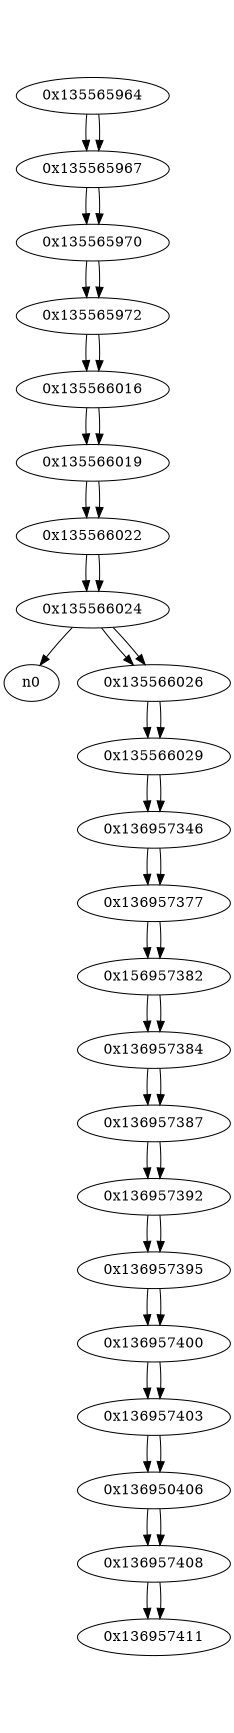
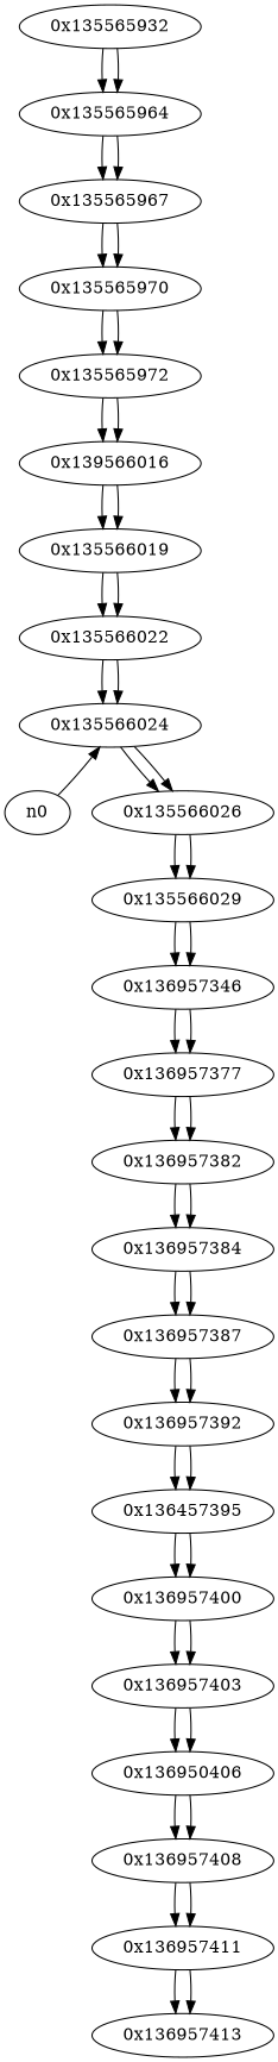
  digraph {
+   n2 [label="0x135565932"]
    n3 [label="0x135565964"]
    n4 [label="0x135565967"]
    n5 [label="0x135565970"]
    n6 [label="0x135565972"]
-   n7 [label="0x135566016"]
+   n7 [label="0x139566016"]
    n8 [label="0x135566019"]
    n9 [label="0x135566022"]
    n10 [label="0x135566024"]
    n0
    n11 [label="0x135566026"]
    n12 [label="0x135566029"]
    n13 [label="0x136957346"]
    n14 [label="0x136957377"]
-   n15 [label="0x156957382"]
+   n15 [label="0x136957382"]
    n16 [label="0x136957384"]
    n17 [label="0x136957387"]
    n18 [label="0x136957392"]
-   n19 [label="0x136957395"]
+   n19 [label="0x136457395"]
    n20 [label="0x136957400"]
    n21 [label="0x136957403"]
    n22 [label="0x136950406"]
    n23 [label="0x136957408"]
    n24 [label="0x136957411"]
+   n25 [label="0x136957413"]
+   n2 -> n3
+   n2 -> n3
    n3 -> n4
    n3 -> n4
    n4 -> n5
    n4 -> n5
    n5 -> n6
    n5 -> n6
    n6 -> n7
    n6 -> n7
    n7 -> n8
    n7 -> n8
    n8 -> n9
    n8 -> n9
    n9 -> n10
    n9 -> n10
-   n10 -> n0
+   n0 -> n10
    n10 -> n11
    n10 -> n11
    n11 -> n12
    n11 -> n12
    n12 -> n13
    n12 -> n13
    n13 -> n14
    n13 -> n14
    n14 -> n15
    n14 -> n15
    n15 -> n16
    n15 -> n16
    n16 -> n17
    n16 -> n17
    n17 -> n18
    n17 -> n18
    n18 -> n19
    n18 -> n19
    n19 -> n20
    n19 -> n20
    n20 -> n21
    n20 -> n21
    n21 -> n22
    n21 -> n22
    n22 -> n23
    n22 -> n23
    n23 -> n24
    n23 -> n24
+   n24 -> n25
+   n24 -> n25
  }
